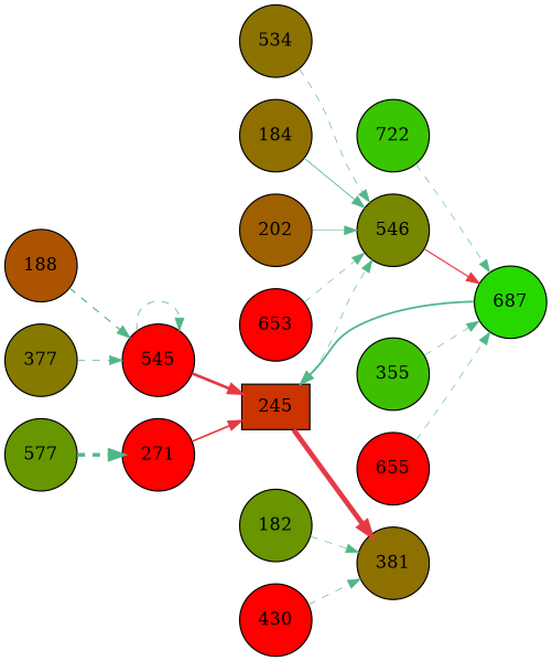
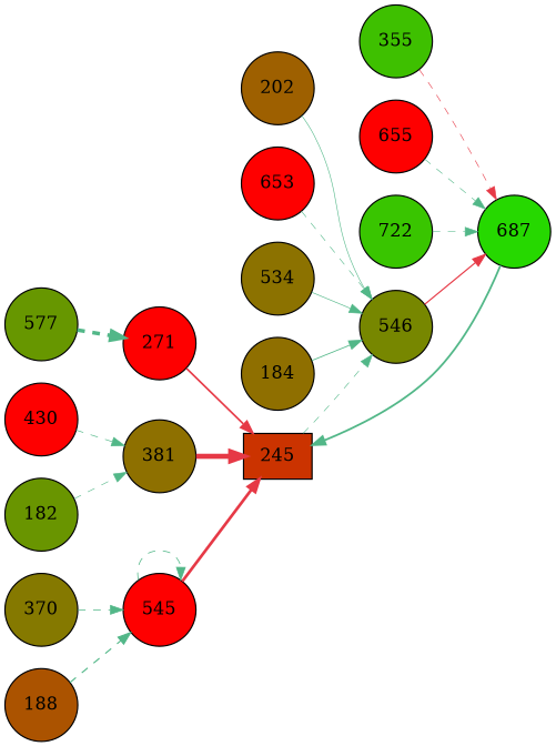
  digraph {
    rankdir=LR
    node [fillcolor="#fe0000" shape=circle style=filled]
    edge [color="#52b788" penwidth=0.50 style=dashed]
    n1 [label=545]
    n2 [fillcolor="#cb3300" label=245 shape=box]
    n3 [fillcolor="#778700" label=546]
    n4 [fillcolor="#26d800" label=687]
    n5 [fillcolor="#679700" label=577]
    n6 [label=271]
    n7 [fillcolor="#3ec000" label=355]
    n8 [fillcolor="#9e6000" label=202]
    n9 [label=653]
    n10 [label=430]
    n11 [fillcolor="#8e7000" label=381]
    n12 [label=655]
    n13 [fillcolor="#39c500" label=722]
    n14 [fillcolor="#8c7200" label=534]
    n15 [fillcolor="#699500" label=182]
    n16 [fillcolor="#8f6f00" label=184]
-   n17 [fillcolor="#857900" label=377]
+   n17 [fillcolor="#857900" label=370]
    n18 [fillcolor="#ab5300" label=188]
    n1 -> n1 [penwidth=0.65]
    n1 -> n2 [color="#e63946" penwidth=2.29 style=""]
    n2 -> n3
    n3 -> n4 [color="#e63946" penwidth=1.00 style=""]
    n4 -> n2 [penwidth=1.54 style=""]
    n5 -> n6 [penwidth=3.00]
    n6 -> n2 [color="#e63946" penwidth=1.43 style=""]
-   n7 -> n4
+   n7 -> n4 [color="#e63946"]
    n8 -> n3 [style=solid]
    n9 -> n3
    n10 -> n11 [penwidth=0.55]
-   n2 -> n11 [color="#e63946" penwidth=4.00 style=""]
+   n11 -> n2 [color="#e63946" penwidth=4.00 style=""]
    n12 -> n4
    n13 -> n4
-   n14 -> n3 [penwidth=0.54]
+   n14 -> n3 [penwidth=0.54 style=solid]
    n15 -> n11
    n16 -> n3 [penwidth=0.70 style=solid]
    n17 -> n1 [penwidth=0.62]
    n18 -> n1 [penwidth=0.97]
  }
